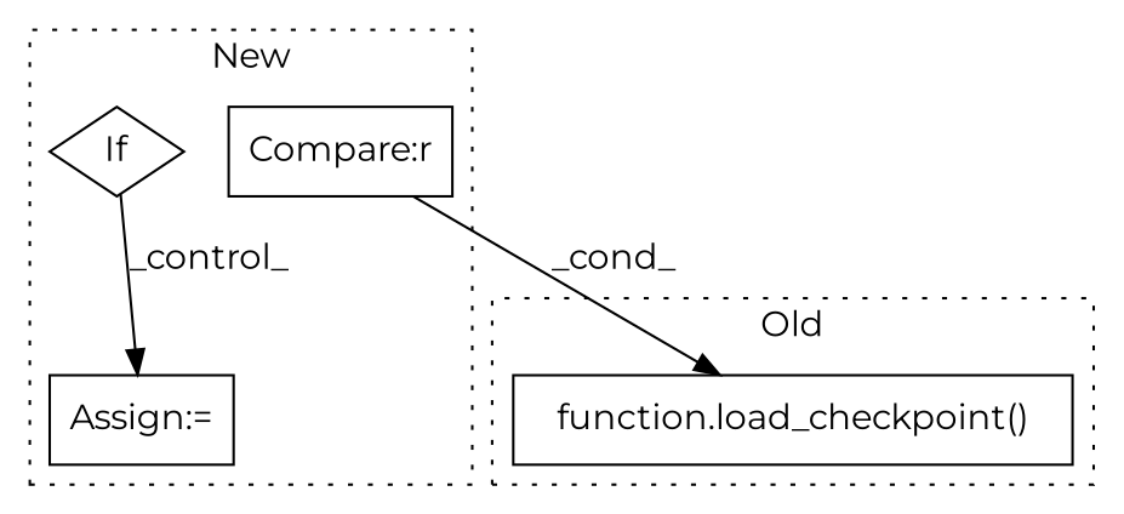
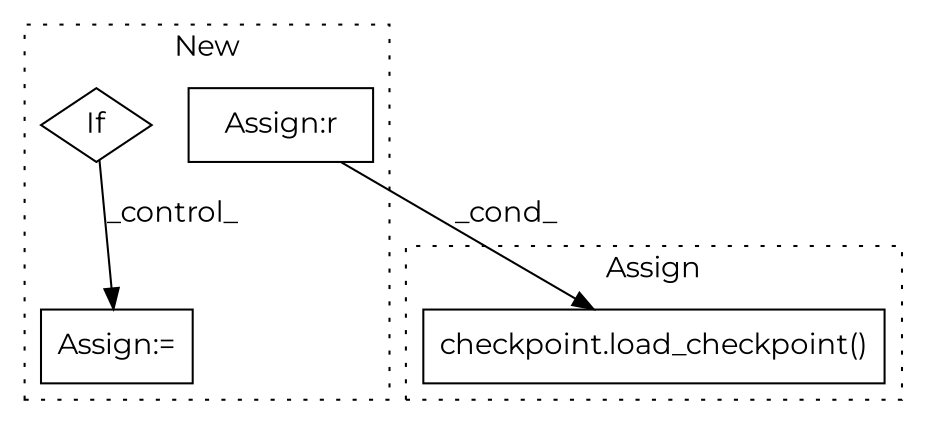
  digraph {
    fontname=Montserrat
    node [fontname=Montserrat l=3 shape=box]
    edge [fontname=Montserrat]
    n1 [a=96 label=If s=10780 shape=diamond]
-   n2 [a=40 l=35 label="Compare:r" s=10783]
+   n2 [a=40 l=35 label="Assign:r" s=10783]
    n3 [a=68 label="Assign:=" s=10999]
-   n4 [a=75 l="16,1" label="function.load_checkpoint()" s="10785,10813"]
+   n4 [a=75 l="16,1" label="checkpoint.load_checkpoint()" s="10785,10813"]
    subgraph cluster_1 {
      label=New
      style=dotted
      n1
      n2
      n3
    }
    subgraph cluster_2 {
-     label=Old
+     label=Assign
      style=dotted
      n4
    }
    n1 -> n3 [label=_control_]
    n2 -> n4 [label=_cond_]
  }
